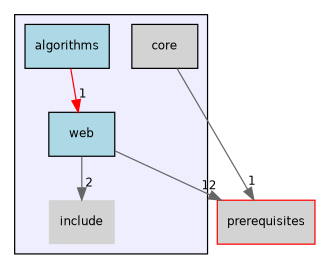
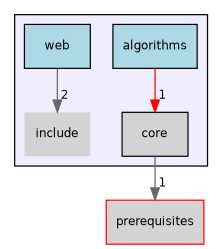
  digraph {
    compound=true
    node [fillcolor=lightgrey fontname=Helvetica fontsize=10 shape=box style=filled color=black]
    edge [color=gray40 headlabel=1 labeldistance=1.5 labelfontname=Helvetica labelfontsize=10]
    n1 [label=include shape=plaintext color=""]
    n2 [fillcolor=lightblue label=algorithms]
    n3 [label=core]
    n4 [fillcolor=lightblue label=web]
    n5 [color=red label=prerequisites]
    subgraph cluster_1 {
      bgcolor="#eeeeff"
      pencolor=black
      n1
      n2
      n3
      n4
    }
-   n2 -> n4 [color=red]
+   n2 -> n3 [color=red]
    n3 -> n5
    n4 -> n1 [headlabel=2]
-   n4 -> n5 [headlabel=12]
  }
